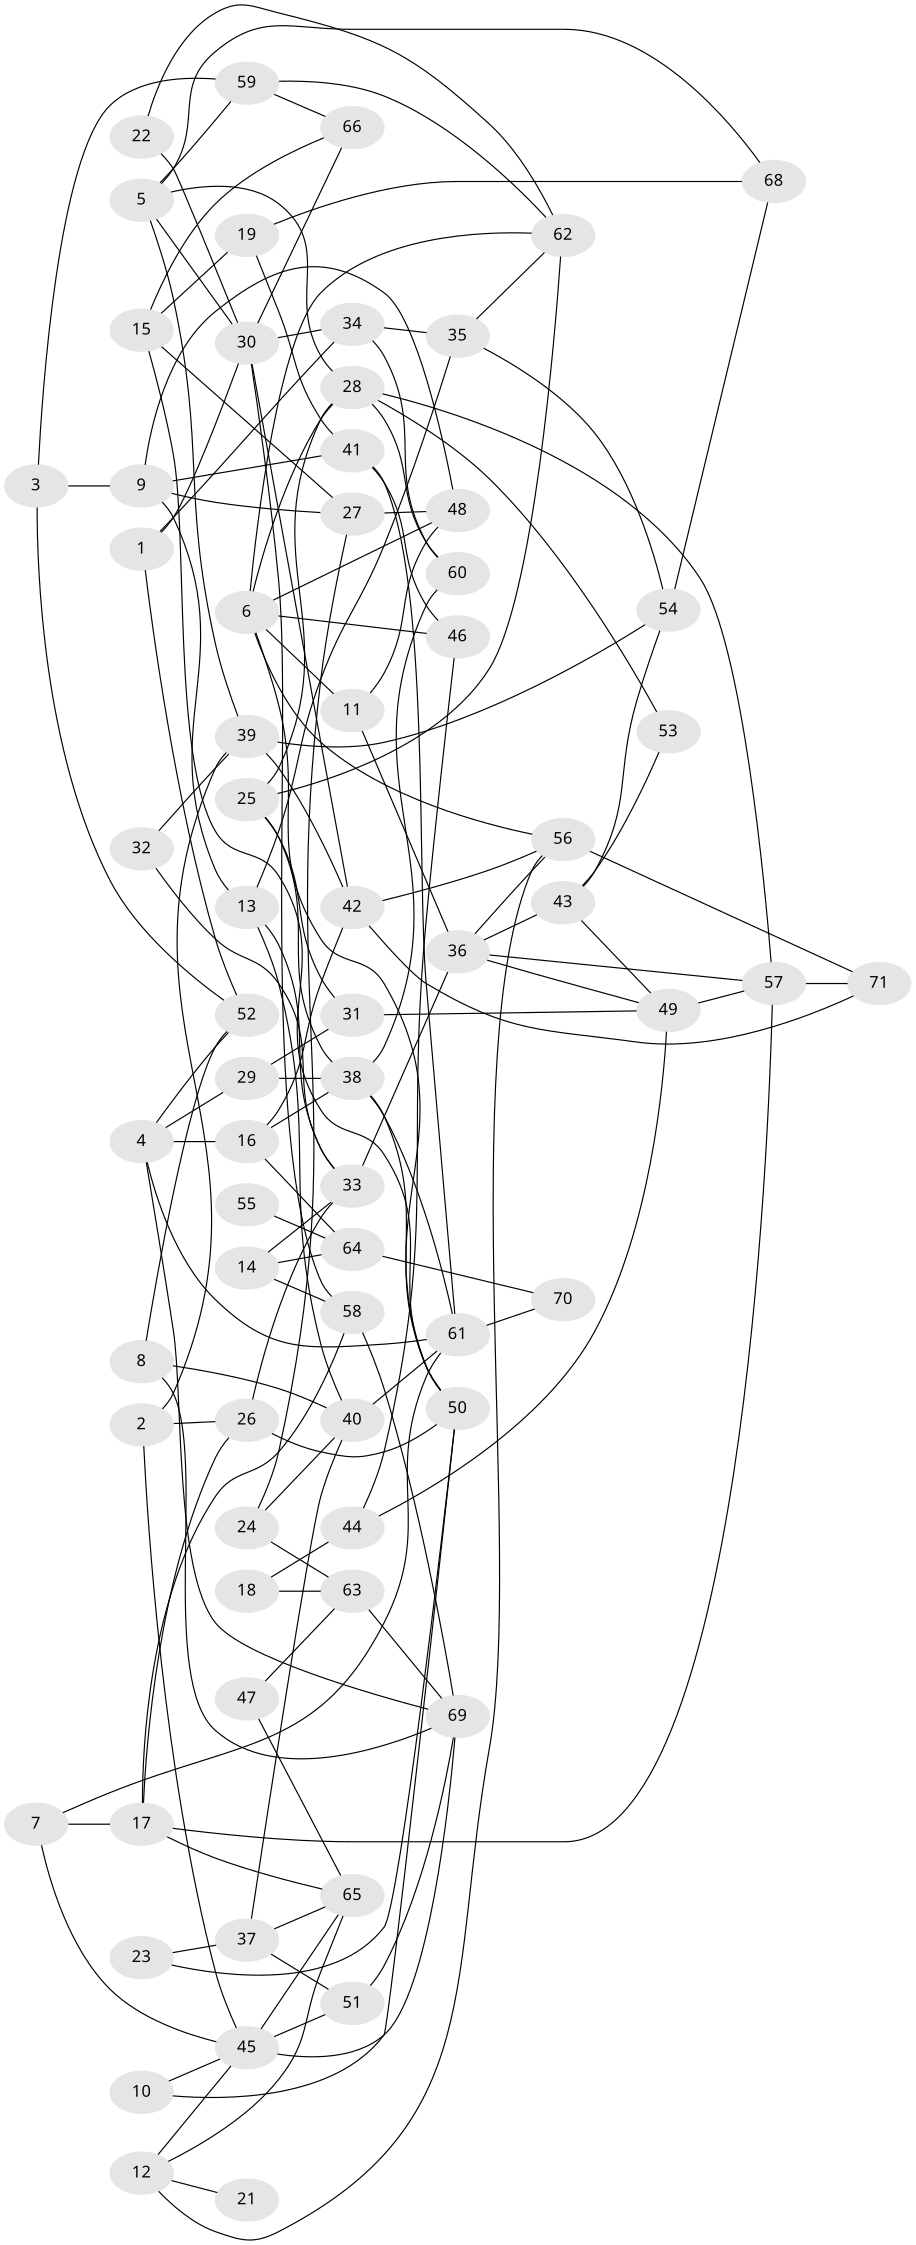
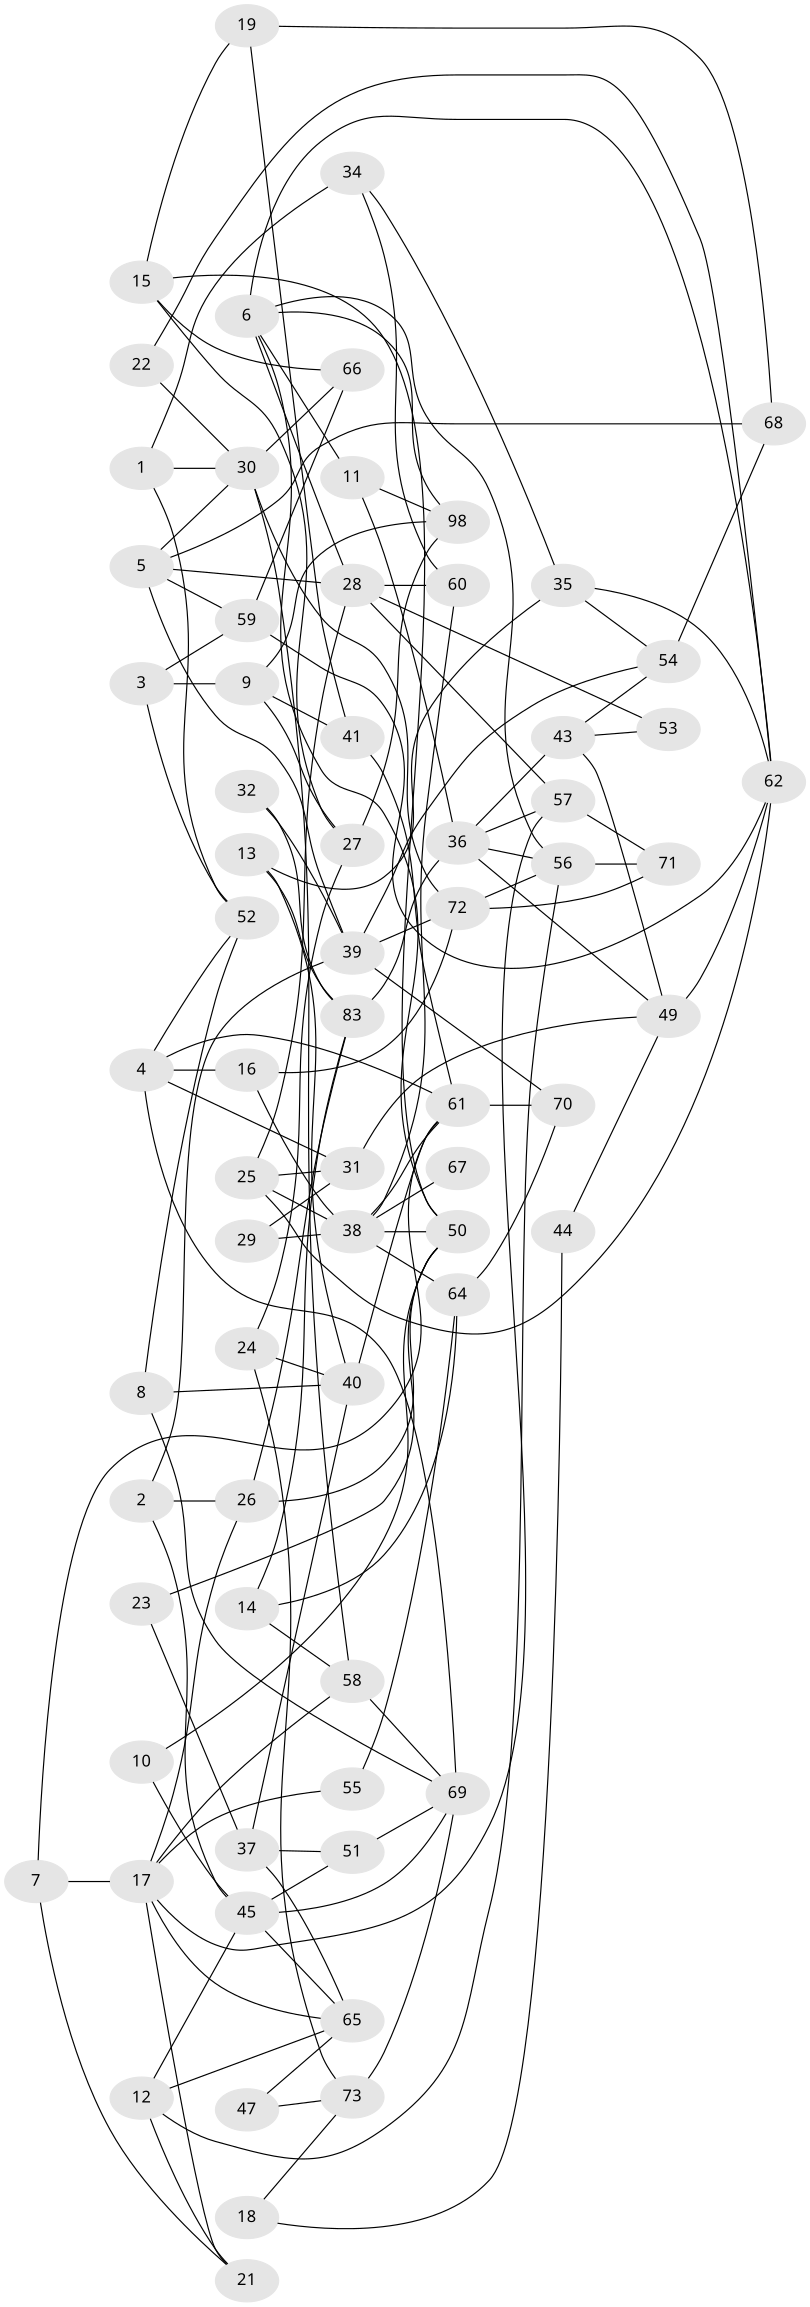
  graph {
    fontname="Noto Sans"
    rankdir=LR
    node [color=gray90 fontname="Noto Sans" style=filled]
    edge [fontname="Noto Sans"]
    1
    30
    34
    52
    58
    66
-   42
+   42 [label=72]
    35
    60
    2
    26
    39
    45
    50
-   33
+   33 [label=83]
    54
    70
    69
    65
    51
    3
    9
    59
-   48
+   48 [label=98]
    13
    27
    41
    62
    4
    16
    31
    61
    64
    38
    49
    5
    28
    68
    57
    53
    6
    11
-   46
    56
    36
    71
    7
    17
    21
    55
    8
    40
    10
    43
    12
    14
    15
    19
+   67
    18
    44
-   63
+   63 [label=73]
    23
    37
    22
    24
    25
    29
    32
    47
    1 -- 30
    1 -- 34
    1 -- 52
-   30 -- 34
    30 -- 58
    30 -- 66
    30 -- 42
    34 -- 35
    34 -- 60
    58 -- 69
    42 -- 56
    42 -- 71
    35 -- 54
    35 -- 62
    2 -- 26
    2 -- 39
    2 -- 45
    26 -- 50
    26 -- 33
    39 -- 42
    39 -- 54
+   39 -- 70
    45 -- 69
    45 -- 65
    45 -- 51
    33 -- 36
    54 -- 68
    51 -- 69
    3 -- 52
    3 -- 9
    3 -- 59
    9 -- 48
-   9 -- 13
    9 -- 27
    9 -- 41
    59 -- 66
    59 -- 62
    13 -- 35
    13 -- 33
    13 -- 40
    27 -- 48
    41 -- 61
-   41 -- 46
    4 -- 52
    4 -- 69
    4 -- 16
-   4 -- 29
+   4 -- 31
    4 -- 61
    16 -- 42
-   16 -- 64
+   38 -- 64
    16 -- 38
    31 -- 49
    61 -- 70
    64 -- 70
    38 -- 60
    38 -- 50
    38 -- 61
-   49 -- 57
+   38 -- 67
+   49 -- 62
    5 -- 30
    5 -- 39
    5 -- 59
    5 -- 28
    5 -- 68
    28 -- 60
    28 -- 57
    28 -- 53
    57 -- 71
    6 -- 50
    6 -- 48
    6 -- 62
    6 -- 28
    6 -- 11
-   6 -- 46
    6 -- 56
    11 -- 48
    11 -- 36
    56 -- 71
    36 -- 49
    36 -- 57
    36 -- 56
    36 -- 43
    7 -- 61
    7 -- 17
-   7 -- 45
+   7 -- 21
    17 -- 58
    17 -- 26
    17 -- 65
    17 -- 57
+   17 -- 21
+   17 -- 55
    55 -- 64
    8 -- 52
    8 -- 69
    8 -- 40
    40 -- 61
    10 -- 45
    10 -- 50
    43 -- 54
    43 -- 49
    43 -- 53
    12 -- 45
    12 -- 65
    12 -- 56
    12 -- 21
    14 -- 58
    14 -- 33
    14 -- 64
    15 -- 66
    15 -- 50
    15 -- 27
    15 -- 19
    19 -- 41
    19 -- 68
    18 -- 44
    18 -- 63
    44 -- 49
-   44 -- 46
    63 -- 69
    23 -- 50
    23 -- 37
    37 -- 65
    37 -- 51
    37 -- 40
    22 -- 30
    22 -- 62
    24 -- 27
    24 -- 40
    24 -- 63
    25 -- 62
    25 -- 31
    25 -- 38
    25 -- 28
    29 -- 31
    29 -- 38
    32 -- 39
    32 -- 33
    47 -- 65
    47 -- 63
  }
